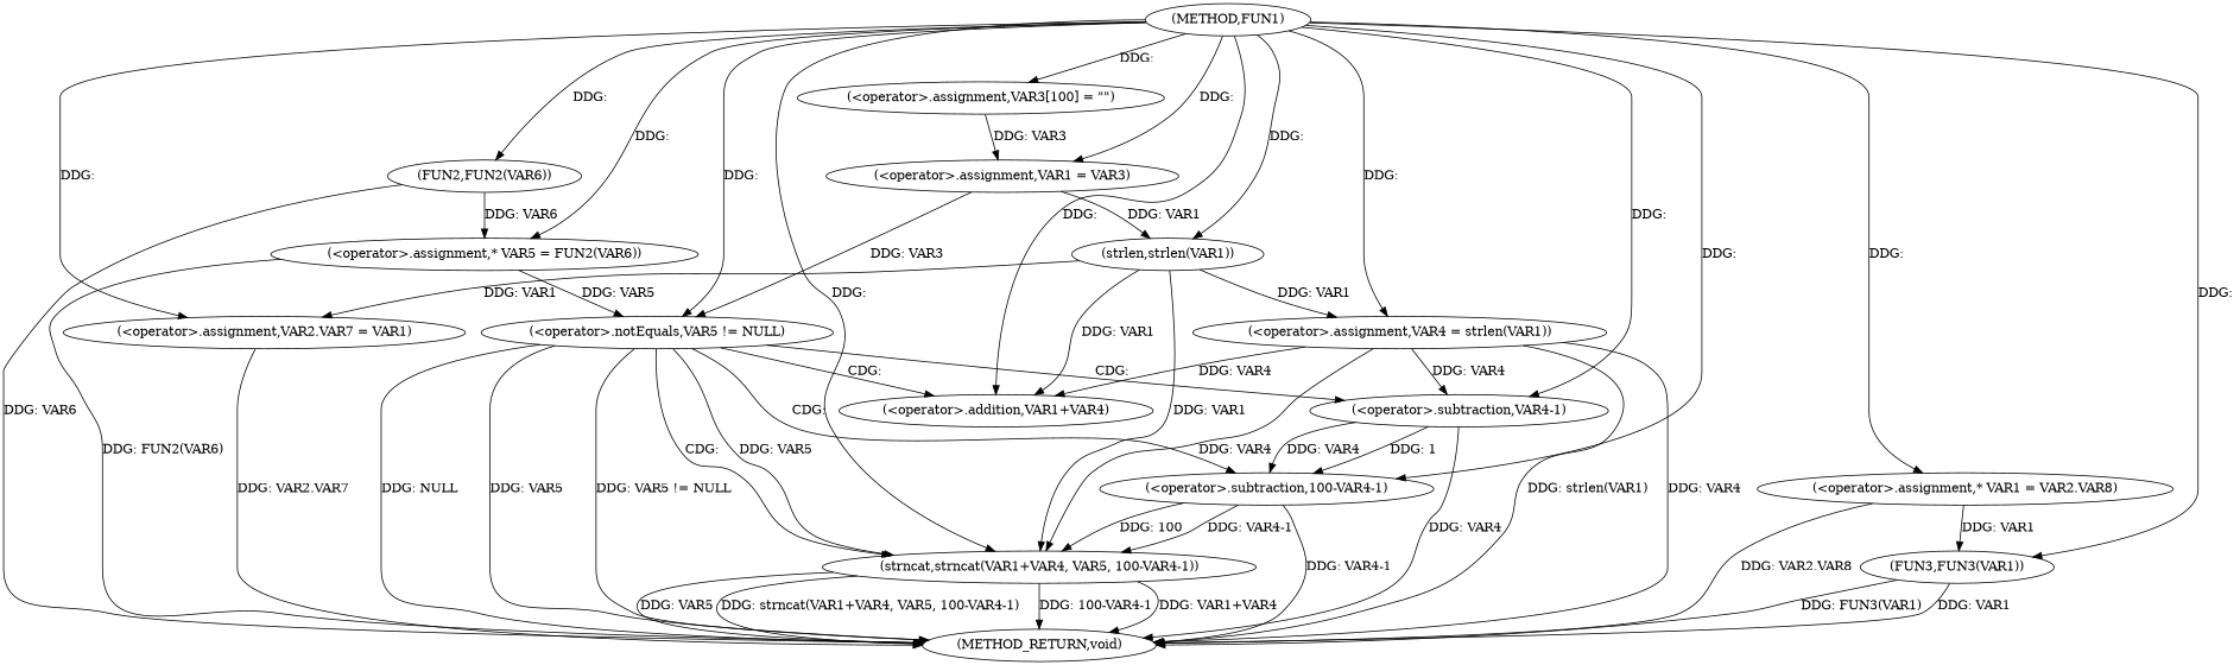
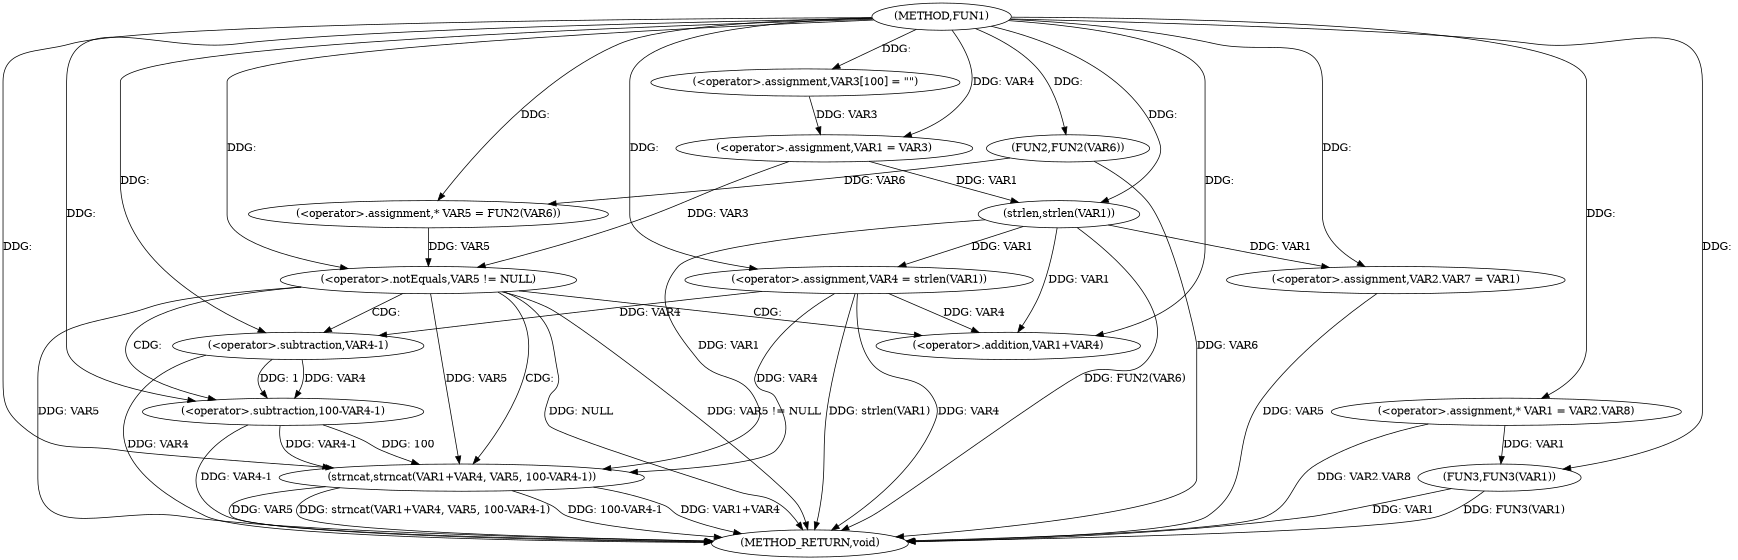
  digraph {
    fontname="DejaVu Serif"
    node [fontname="DejaVu Serif"]
    edge [fontname="DejaVu Serif"]
    n1 [label="(METHOD,FUN1)"]
    n2 [label="(<operator>.assignment,VAR3[100] = \"\")"]
    n3 [label="(<operator>.assignment,VAR1 = VAR3)"]
    n4 [label="(<operator>.assignment,VAR4 = strlen(VAR1))"]
    n5 [label="(strlen,strlen(VAR1))"]
    n6 [label="(<operator>.assignment,* VAR5 = FUN2(VAR6))"]
    n7 [label="(FUN2,FUN2(VAR6))"]
    n8 [label="(<operator>.notEquals,VAR5 != NULL)"]
    n9 [label="(strncat,strncat(VAR1+VAR4, VAR5, 100-VAR4-1))"]
    n10 [label="(<operator>.addition,VAR1+VAR4)"]
    n11 [label="(<operator>.subtraction,100-VAR4-1)"]
    n12 [label="(<operator>.subtraction,VAR4-1)"]
    n13 [label="(<operator>.assignment,VAR2.VAR7 = VAR1)"]
    n14 [label="(<operator>.assignment,* VAR1 = VAR2.VAR8)"]
    n15 [label="(FUN3,FUN3(VAR1))"]
    n16 [label="(METHOD_RETURN,void)"]
    n1 -> n2 [label="DDG: "]
-   n1 -> n3 [label="DDG: "]
+   n1 -> n3 [label="DDG: VAR4"]
    n1 -> n4 [label="DDG: "]
    n1 -> n5 [label="DDG: "]
    n1 -> n6 [label="DDG: "]
    n1 -> n7 [label="DDG: "]
    n1 -> n8 [label="DDG: "]
    n1 -> n9 [label="DDG: "]
    n1 -> n10 [label="DDG: "]
    n1 -> n11 [label="DDG: "]
    n1 -> n12 [label="DDG: "]
    n1 -> n13 [label="DDG: "]
    n1 -> n14 [label="DDG: "]
    n1 -> n15 [label="DDG: "]
    n2 -> n3 [label="DDG: VAR3"]
    n3 -> n5 [label="DDG: VAR1"]
    n3 -> n8 [label="DDG: VAR3"]
    n4 -> n9 [label="DDG: VAR4"]
    n4 -> n10 [label="DDG: VAR4"]
    n4 -> n12 [label="DDG: VAR4"]
    n4 -> n16 [label="DDG: VAR4"]
    n4 -> n16 [label="DDG: strlen(VAR1)"]
    n5 -> n4 [label="DDG: VAR1"]
    n5 -> n9 [label="DDG: VAR1"]
    n5 -> n10 [label="DDG: VAR1"]
    n5 -> n13 [label="DDG: VAR1"]
    n6 -> n8 [label="DDG: VAR5"]
-   n6 -> n16 [label="DDG: FUN2(VAR6)"]
+   n5 -> n16 [label="DDG: FUN2(VAR6)"]
    n7 -> n6 [label="DDG: VAR6"]
    n7 -> n16 [label="DDG: VAR6"]
    n8 -> n9 [label="DDG: VAR5"]
    n8 -> n9 [label="CDG: "]
    n8 -> n10 [label="CDG: "]
    n8 -> n11 [label="CDG: "]
    n8 -> n12 [label="CDG: "]
    n8 -> n16 [label="DDG: NULL"]
    n8 -> n16 [label="DDG: VAR5 != NULL"]
    n8 -> n16 [label="DDG: VAR5"]
    n9 -> n16 [label="DDG: strncat(VAR1+VAR4, VAR5, 100-VAR4-1)"]
    n9 -> n16 [label="DDG: 100-VAR4-1"]
    n9 -> n16 [label="DDG: VAR1+VAR4"]
    n9 -> n16 [label="DDG: VAR5"]
    n11 -> n9 [label="DDG: 100"]
    n11 -> n9 [label="DDG: VAR4-1"]
    n11 -> n16 [label="DDG: VAR4-1"]
    n12 -> n11 [label="DDG: VAR4"]
    n12 -> n11 [label="DDG: 1"]
    n12 -> n16 [label="DDG: VAR4"]
-   n13 -> n16 [label="DDG: VAR2.VAR7"]
+   n13 -> n16 [label="DDG: VAR5"]
    n14 -> n15 [label="DDG: VAR1"]
    n14 -> n16 [label="DDG: VAR2.VAR8"]
    n15 -> n16 [label="DDG: FUN3(VAR1)"]
    n15 -> n16 [label="DDG: VAR1"]
  }
